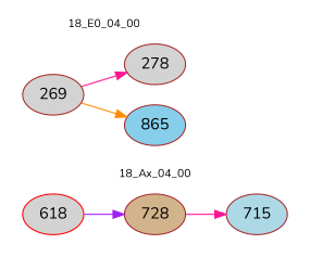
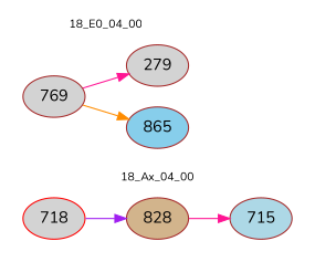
  digraph {
    fontname=Nunito
    rankdir=LR
    node [color=brown fillcolor=lightgrey fontname=Nunito style=filled]
    edge [color=deeppink fontname=Nunito]
-   n1 [color=red label=618]
+   n1 [color=red label=718]
    n2 [fillcolor=lightblue label=715]
-   n3 [fillcolor=tan label=728]
-   n4 [label=269]
+   n3 [fillcolor=tan label=828]
+   n4 [label=769]
    n5 [fillcolor=skyblue label=865]
-   n6 [label=278]
+   n6 [label=279]
    subgraph cluster_1 {
      color=white
      fontsize=10
      label="18_Ax_04_00"
      n1
      n2
      n3
    }
    subgraph cluster_2 {
      color=white
      fontsize=10
      label="18_E0_04_00"
      n4
      n5
      n6
    }
    n1 -> n3 [color=purple]
    n3 -> n2
    n4 -> n5 [color=darkorange]
    n4 -> n6
  }
